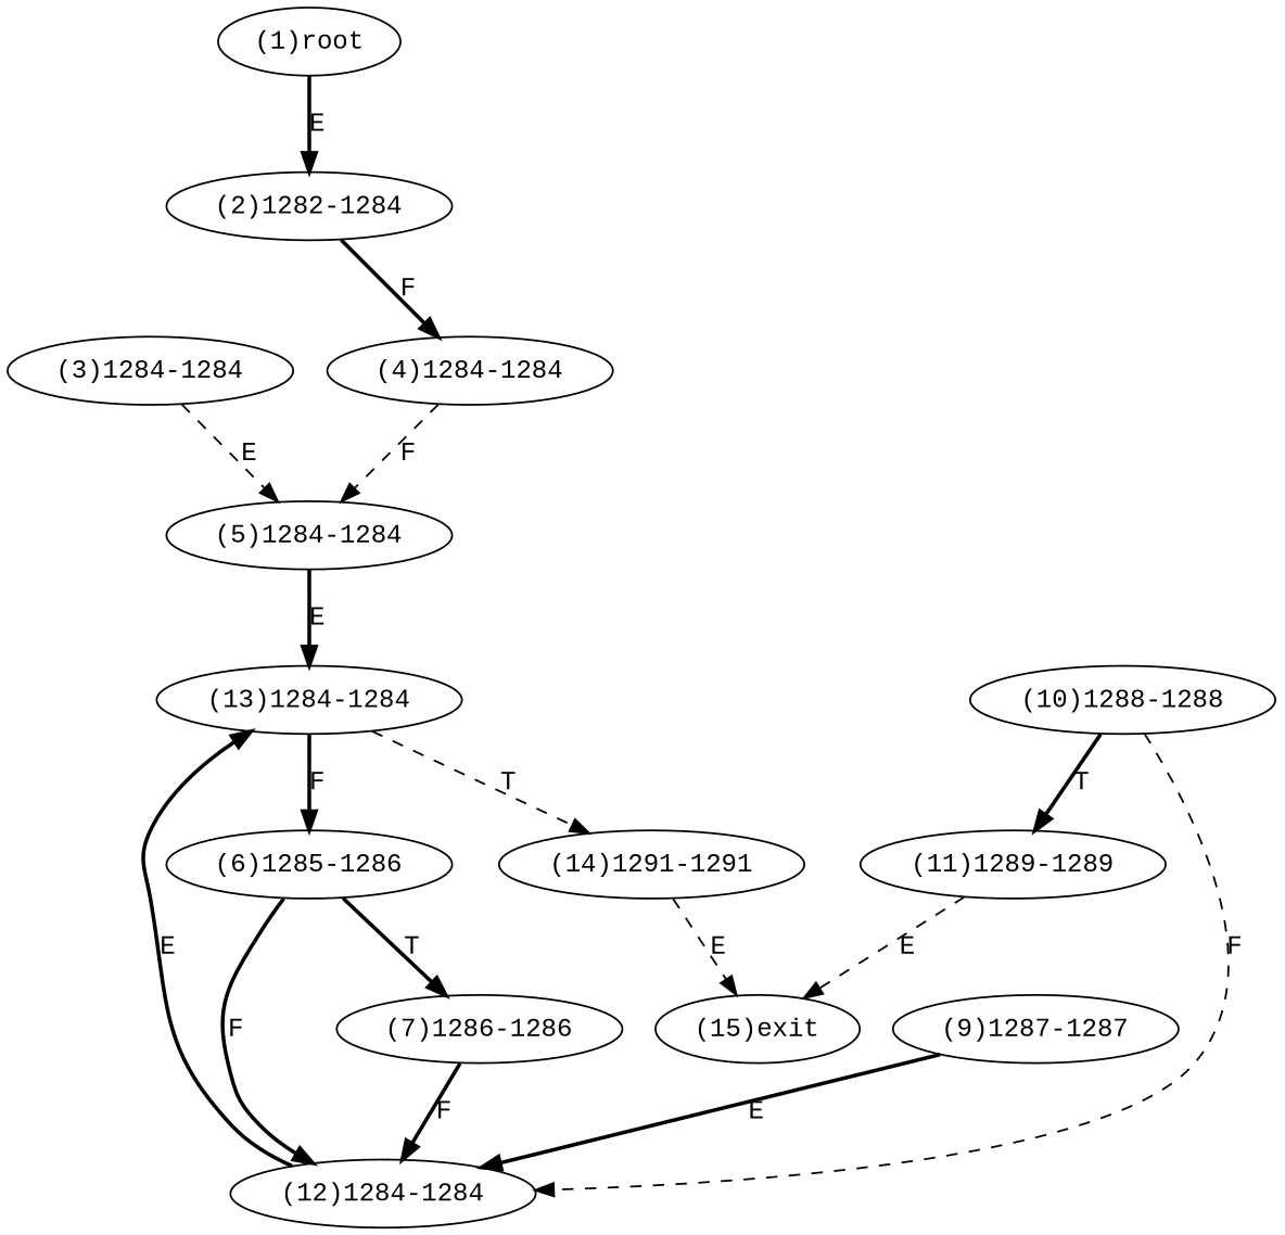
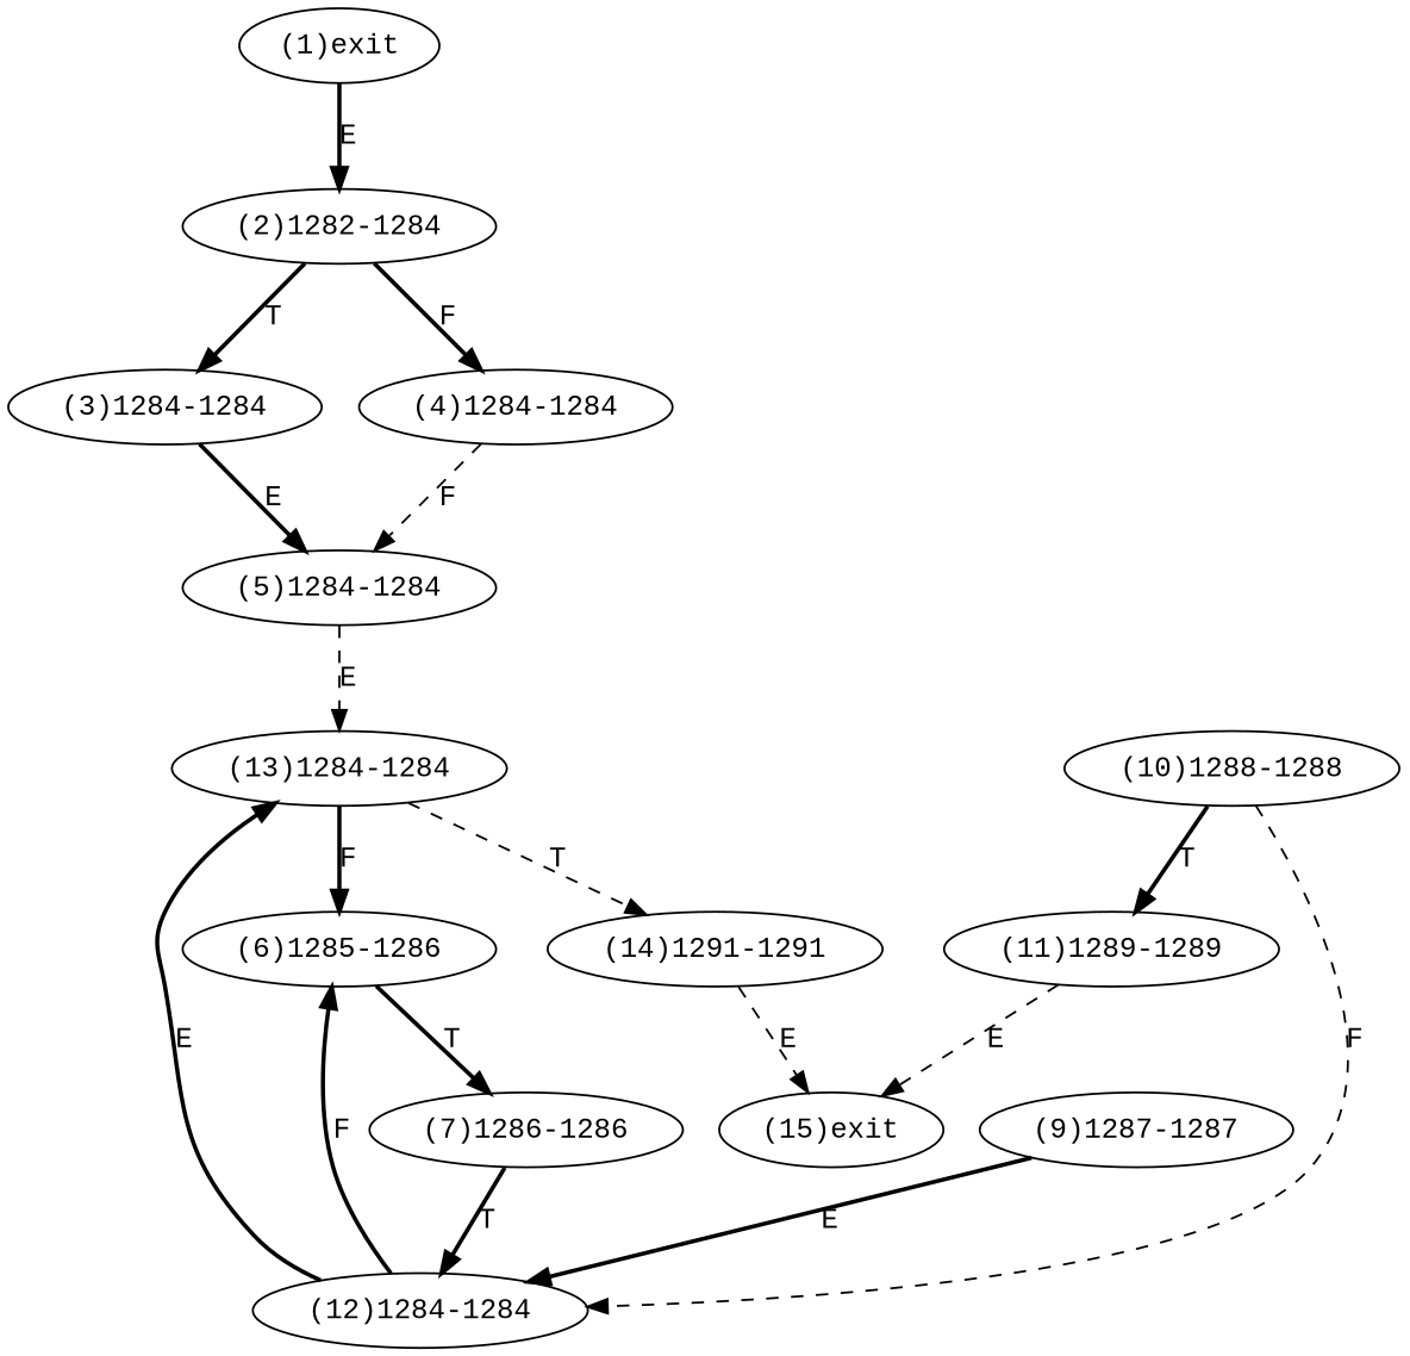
  digraph {
    fontname="Liberation Mono"
    node [fontname="Liberation Mono"]
    edge [fontname="Liberation Mono" style=bold]
-   n1 [label="(1)root"]
+   n1 [label="(1)exit"]
    n2 [label="(2)1282-1284"]
    n3 [label="(3)1284-1284"]
    n4 [label="(4)1284-1284"]
    n5 [label="(5)1284-1284"]
    n6 [label="(13)1284-1284"]
    n7 [label="(6)1285-1286"]
    n8 [label="(14)1291-1291"]
    n9 [label="(7)1286-1286"]
    n10 [label="(12)1284-1284"]
    n11 [label="(9)1287-1287"]
    n12 [label="(10)1288-1288"]
    n13 [label="(11)1289-1289"]
    n14 [label="(15)exit"]
    n1 -> n2 [label=E]
+   n2 -> n3 [label=T]
    n2 -> n4 [label=F]
-   n3 -> n5 [label=E style=dashed]
+   n3 -> n5 [label=E]
    n4 -> n5 [label=F style=dashed]
-   n5 -> n6 [label=E]
+   n5 -> n6 [label=E style=dashed]
    n6 -> n7 [label=F]
    n6 -> n8 [label=T style=dashed]
    n7 -> n9 [label=T]
-   n7 -> n10 [label=F]
+   n10 -> n7 [label=F]
    n8 -> n14 [label=E style=dashed]
-   n9 -> n10 [label=F]
+   n9 -> n10 [label=T]
    n10 -> n6 [label=E]
    n11 -> n10 [label=E]
    n12 -> n10 [label=F style=dashed]
    n12 -> n13 [label=T]
    n13 -> n14 [label=E style=dashed]
  }
